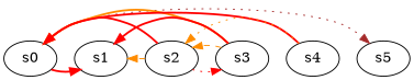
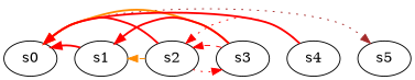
  digraph {
    node [player=1]
    edge [color=red style=bold]
    s0
    s1
    s5
    s2 [player=0]
    s3 [player=0]
    s4
-   s0 -> s1 [constraint="!(time % 6 == 2)"]
+   s1 -> s0 [constraint="!(time % 6 == 2)"]
    s0 -> s5 [color=brown constraint="time % 3 == 0 && time % 5 == 3" style=dotted]
    s2 -> s0 [constraint="!(time % 2 == 0)"]
    s2 -> s1 [color=darkorange constraint="time == 1 || time == 2 || time == 6 || time == 12 || time == 17" style=dashed]
    s2 -> s3 [constraint="time == 4 || time == 10 || time == 17" style=dotted]
    s3 -> s0 [color=darkorange constraint="time % 5 == 3 || time % 2 == 1"]
    s3 -> s1 [constraint="time % 2 == 1 || time % 2 == 0"]
-   s3 -> s2 [color=darkorange constraint="time % 5 == 0" style=dashed]
+   s3 -> s2 [constraint="time % 5 == 0" style=dashed]
    s4 -> s0 [constraint="time % 4 == 0 && time % 4 == 3"]
-   s4 -> s2 [color=darkorange constraint="time == 2 || time == 13 || time == 17 || time == 21 || time == 24" style=dotted]
+   s4 -> s2 [constraint="time == 2 || time == 13 || time == 17 || time == 21 || time == 24" style=dotted]
  }
